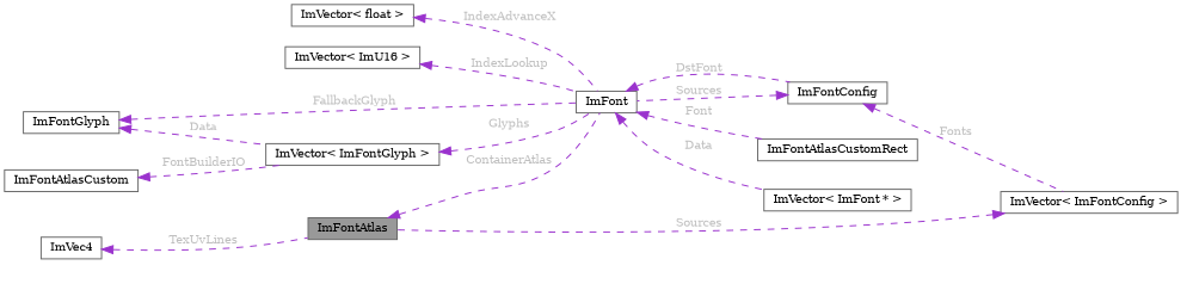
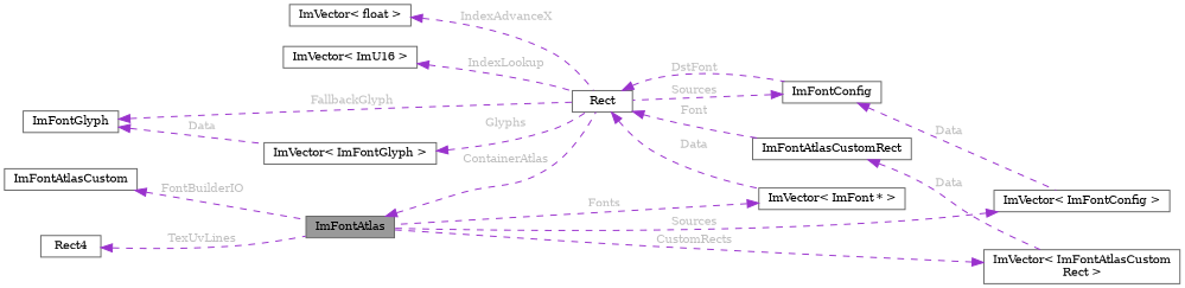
  digraph {
    fontname="DejaVu Serif"
    rankdir=LR
    node [color=gray40 fillcolor=white fontname="DejaVu Serif" fontsize=10 shape=box style=filled]
    edge [color=darkorchid3 dir=back fontcolor=grey fontname="DejaVu Serif" fontsize=10 labelfontname=Helvetica labelfontsize=10 style=dashed]
    n1 [fillcolor=grey60 fontcolor=black height=0.2 label=ImFontAtlas width=0.4]
-   n2 [height=0.2 label=ImFont width=0.4]
+   n2 [height=0.2 label=Rect width=0.4]
    n3 [height=0.2 label=ImFontConfig width=0.4]
    n4 [height=0.2 label=ImFontAtlasCustomRect width=0.4]
    n5 [height=0.2 label="ImVector\< ImFont * \>" width=0.4]
    n6 [height=0.2 label="ImVector\< ImFontConfig \>" width=0.4]
+   n7 [height=0.2 label="ImVector\< ImFontAtlasCustom\lRect \>" width=0.4]
    n8 [height=0.2 label="ImVector\< float \>" width=0.4]
    n9 [height=0.2 label="ImVector\< ImU16 \>" width=0.4]
    n10 [height=0.2 label="ImVector\< ImFontGlyph \>" width=0.4]
    n11 [height=0.2 label=ImFontGlyph width=0.4]
-   n12 [height=0.2 label=ImVec4 width=0.4]
+   n12 [height=0.2 label=Rect4 width=0.4]
    n13 [height=0.2 label=ImFontAtlasCustom width=0.4]
    n1 -> n2 [label=" ContainerAtlas"]
    n2 -> n3 [label=" DstFont"]
    n2 -> n4 [label=" Font"]
    n2 -> n5 [label=" Data"]
    n3 -> n2 [label=" Sources"]
-   n3 -> n6 [label=" Fonts"]
+   n3 -> n6 [label=" Data"]
+   n4 -> n7 [label=" Data"]
+   n5 -> n1 [label=" Fonts"]
    n6 -> n1 [label=" Sources"]
+   n7 -> n1 [label=" CustomRects"]
    n8 -> n2 [label=" IndexAdvanceX"]
    n9 -> n2 [label=" IndexLookup"]
    n10 -> n2 [label=" Glyphs"]
    n11 -> n2 [label=" FallbackGlyph"]
    n11 -> n10 [label=" Data"]
    n12 -> n1 [label=" TexUvLines"]
-   n13 -> n10 [label=" FontBuilderIO"]
+   n13 -> n1 [label=" FontBuilderIO"]
  }
